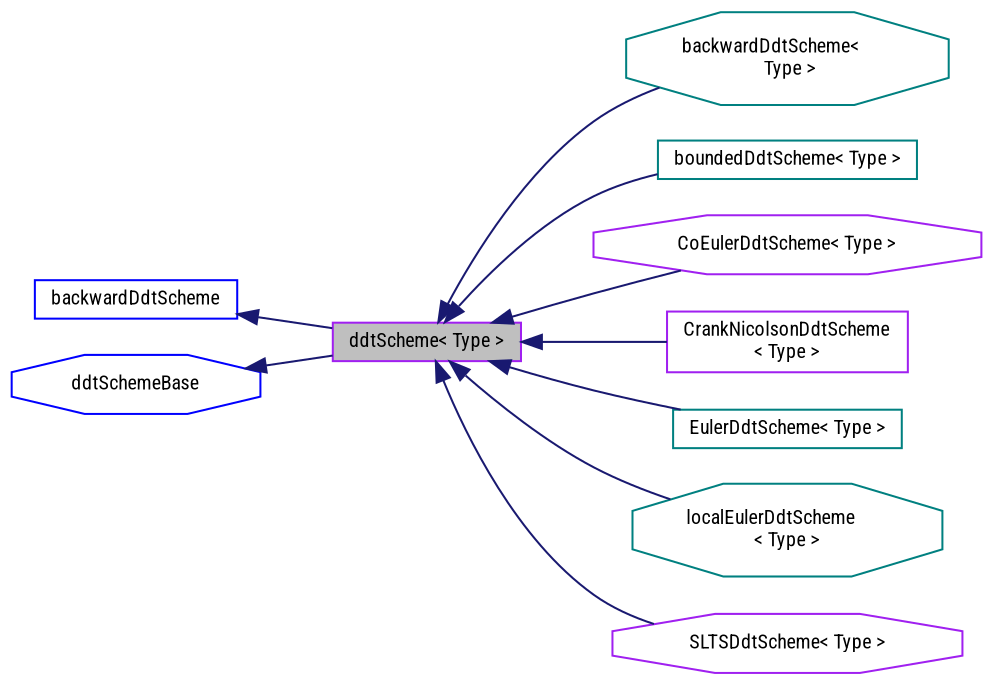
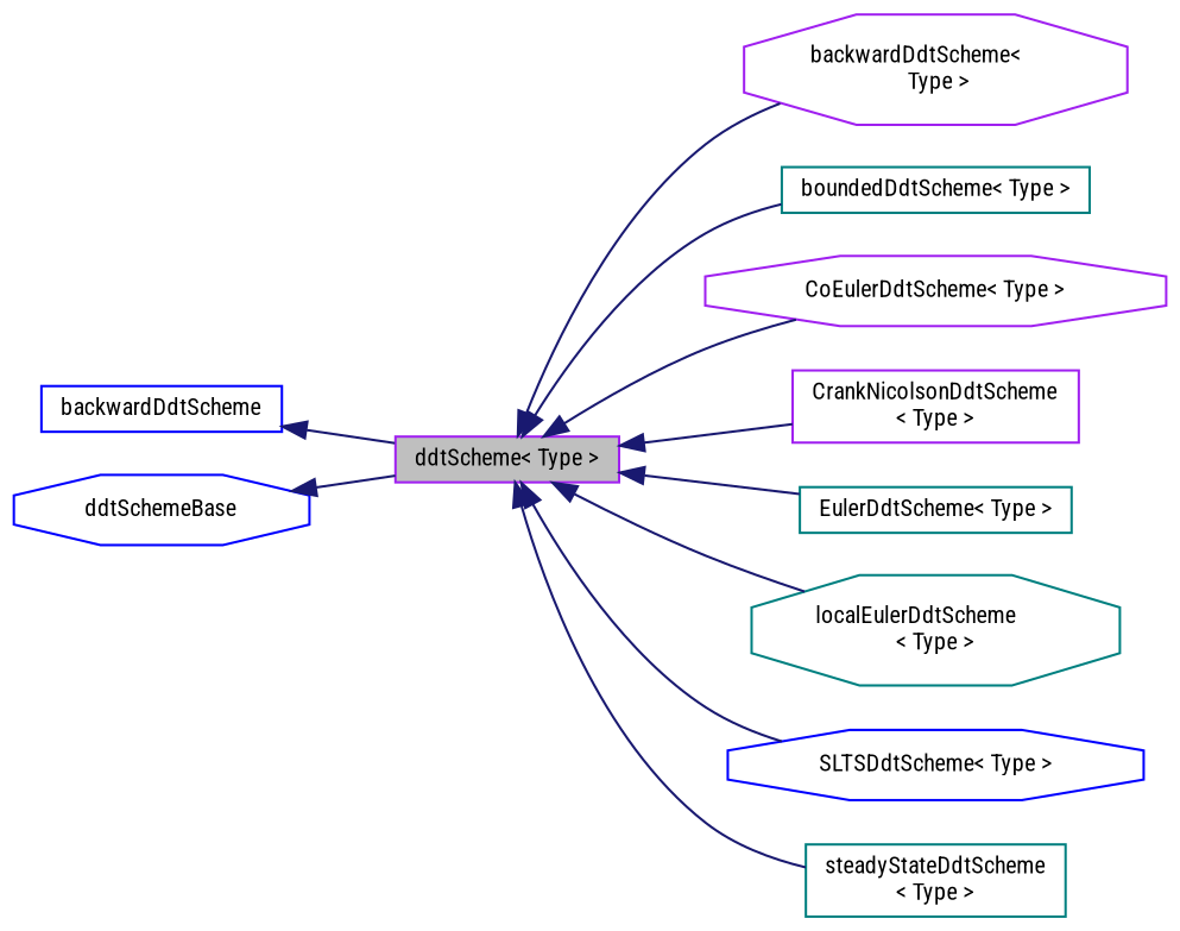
  digraph {
    fontname="Roboto Condensed"
    rankdir=LR
    node [color=purple fontname="Roboto Condensed" fontsize=10 shape=box]
    edge [color=midnightblue dir=back fontname="Roboto Condensed" fontsize=10 labelfontname=Helvetica labelfontsize=10 style=solid]
    n1 [fillcolor=grey75 fontcolor=black height=0.2 label="ddtScheme\< Type \>" style=filled width=0.4]
-   n2 [color=teal height=0.2 label="backwardDdtScheme\<\l Type \>" shape=octagon width=0.4]
+   n2 [height=0.2 label="backwardDdtScheme\<\l Type \>" shape=octagon width=0.4]
    n3 [color=teal height=0.2 label="boundedDdtScheme\< Type \>" width=0.4]
    n4 [height=0.2 label="CoEulerDdtScheme\< Type \>" shape=octagon width=0.4]
    n5 [height=0.2 label="CrankNicolsonDdtScheme\l\< Type \>" width=0.4]
    n6 [color=teal height=0.2 label="EulerDdtScheme\< Type \>" width=0.4]
    n7 [color=teal height=0.2 label="localEulerDdtScheme\l\< Type \>" shape=octagon width=0.4]
-   n8 [height=0.2 label="SLTSDdtScheme\< Type \>" shape=octagon width=0.4]
+   n8 [color=blue height=0.2 label="SLTSDdtScheme\< Type \>" shape=octagon width=0.4]
+   n9 [color=teal height=0.2 label="steadyStateDdtScheme\l\< Type \>" width=0.4]
    n10 [color=blue height=0.2 label=backwardDdtScheme width=0.4]
    n11 [color=blue height=0.2 label=ddtSchemeBase shape=octagon width=0.4]
    n1 -> n2
    n1 -> n3
    n1 -> n4
    n1 -> n5
    n1 -> n6
    n1 -> n7
    n1 -> n8
+   n1 -> n9
    n10 -> n1
    n11 -> n1
  }
